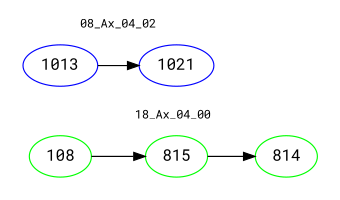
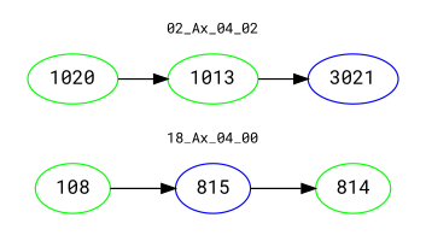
  digraph {
    fontname="Roboto Mono"
    rankdir=LR
    node [color=green fontname="Roboto Mono"]
    edge [color=black fontname="Roboto Mono"]
    n1 [label=108]
-   n2 [label=815]
+   n2 [color=blue label=815]
    n3 [label=814]
-   n5 [color=blue label=1013]
-   n6 [color=blue label=1021]
+   n4 [label=1020]
+   n5 [label=1013]
+   n6 [color=blue label=3021]
    subgraph cluster_1 {
      color=white
      fontsize=10
      label="18_Ax_04_00"
      n1
      n2
      n3
    }
    subgraph cluster_2 {
      color=white
      fontsize=10
-     label="08_Ax_04_02"
+     label="02_Ax_04_02"
+     n4
      n5
      n6
    }
    n1 -> n2
    n2 -> n3
+   n4 -> n5
    n5 -> n6
  }
